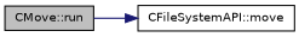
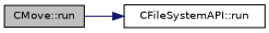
  digraph {
    rankdir=LR
    node [color=black fontname=Helvetica fontsize=10 shape=record style=filled]
    n1 [fillcolor=grey75 fontcolor=black height=0.2 label="CMove::run" width=0.4]
-   n2 [fillcolor=white height=0.2 label="CFileSystemAPI::move" width=0.4]
+   n2 [fillcolor=white height=0.2 label="CFileSystemAPI::run" width=0.4]
    n1 -> n2 [color=midnightblue fontname=Helvetica fontsize=10 labelfontname=Helvetica labelfontsize=10 style=solid]
  }
